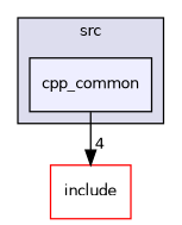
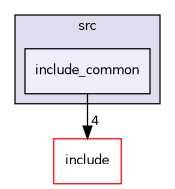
  digraph {
    compound=true
    node [fontname=Helvetica fontsize=10 shape=box style=filled]
-   n1 [fillcolor="#eeeeff" label=cpp_common pencolor=black]
+   n1 [fillcolor="#eeeeff" label=include_common pencolor=black]
    n2 [color=red fillcolor=white label=include]
    subgraph cluster_1 {
      bgcolor="#ddddee"
      fontname=Helvetica
      fontsize=10
      label=src
      pencolor=black
      n1
    }
    n1 -> n2 [headlabel=4 labeldistance=1.5 labelfontname=Helvetica labelfontsize=10]
  }
